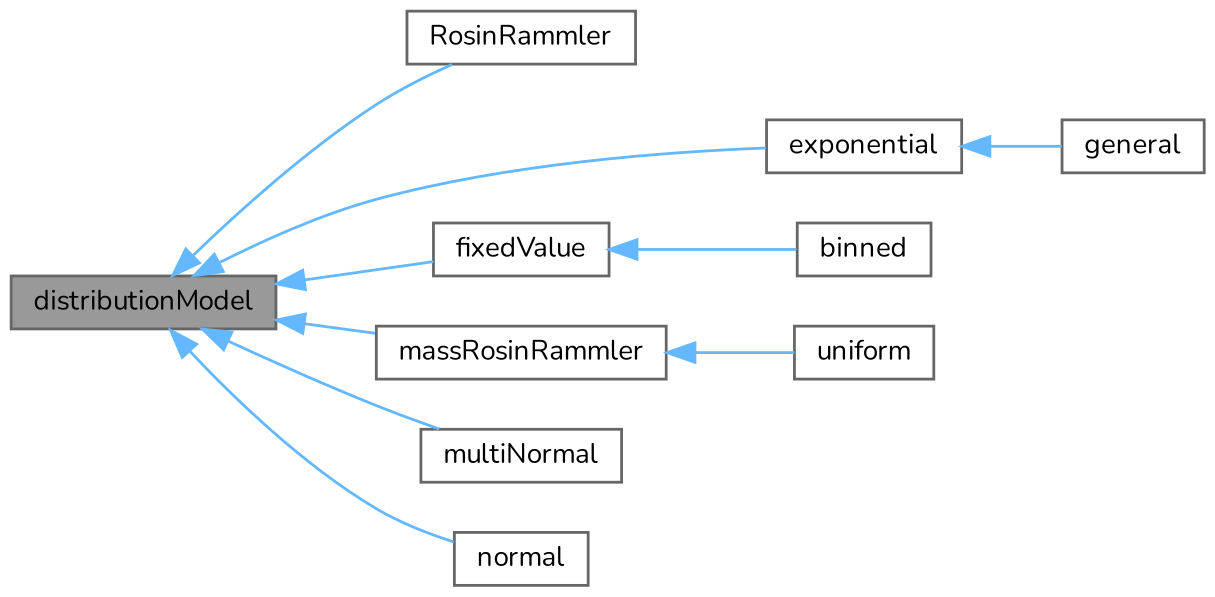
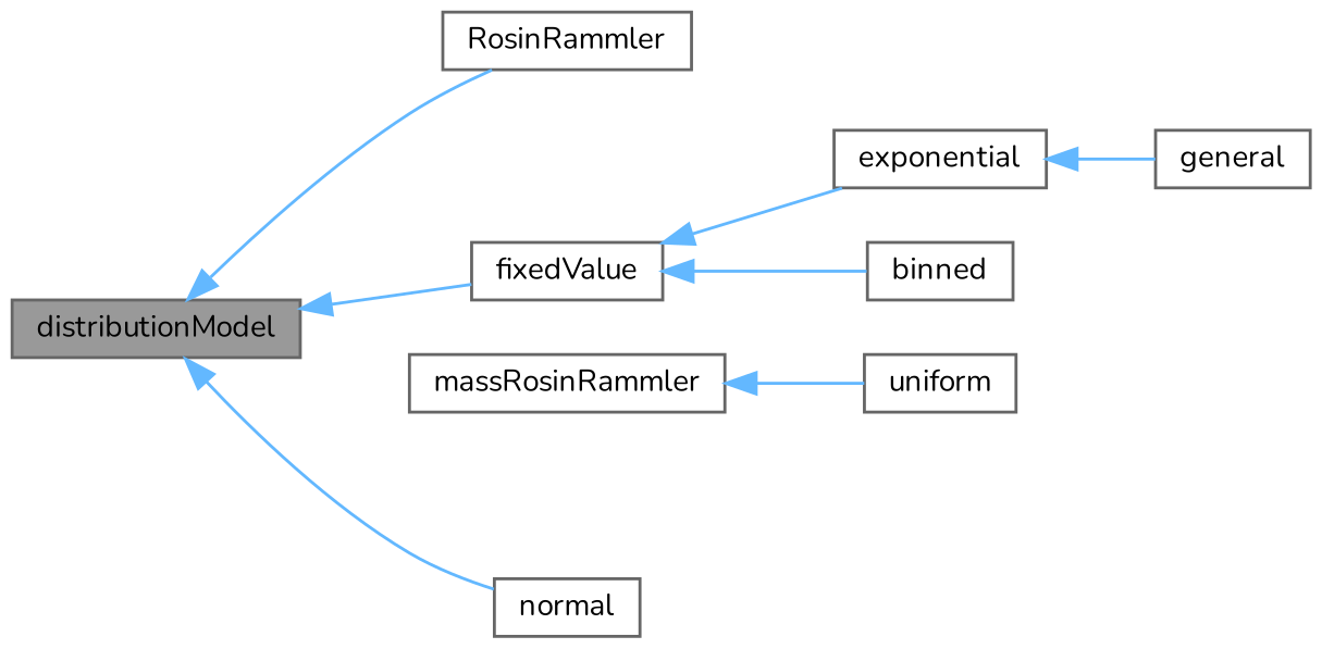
  digraph {
    fontname=Nunito
    rankdir=LR
    node [color=gray40 fillcolor=white fontname=Nunito fontsize=10 shape=box style=filled]
    edge [color=steelblue1 dir=back fontname=Nunito fontsize=10 labelfontname=Helvetica labelfontsize=10 style=solid]
    n1 [fillcolor=grey60 fontcolor=black height=0.2 label=distributionModel width=0.4]
    n2 [height=0.2 label=RosinRammler width=0.4]
    n3 [height=0.2 label=exponential width=0.4]
    n4 [height=0.2 label=fixedValue width=0.4]
    n5 [height=0.2 label=massRosinRammler width=0.4]
-   n6 [height=0.2 label=multiNormal width=0.4]
    n7 [height=0.2 label=normal width=0.4]
    n8 [height=0.2 label=binned width=0.4]
    n9 [height=0.2 label=general width=0.4]
    n10 [height=0.2 label=uniform width=0.4]
    n1 -> n2
-   n1 -> n3
+   n4 -> n3
    n1 -> n4
-   n1 -> n5
-   n1 -> n6
    n1 -> n7
    n3 -> n9
    n4 -> n8
    n5 -> n10
  }
